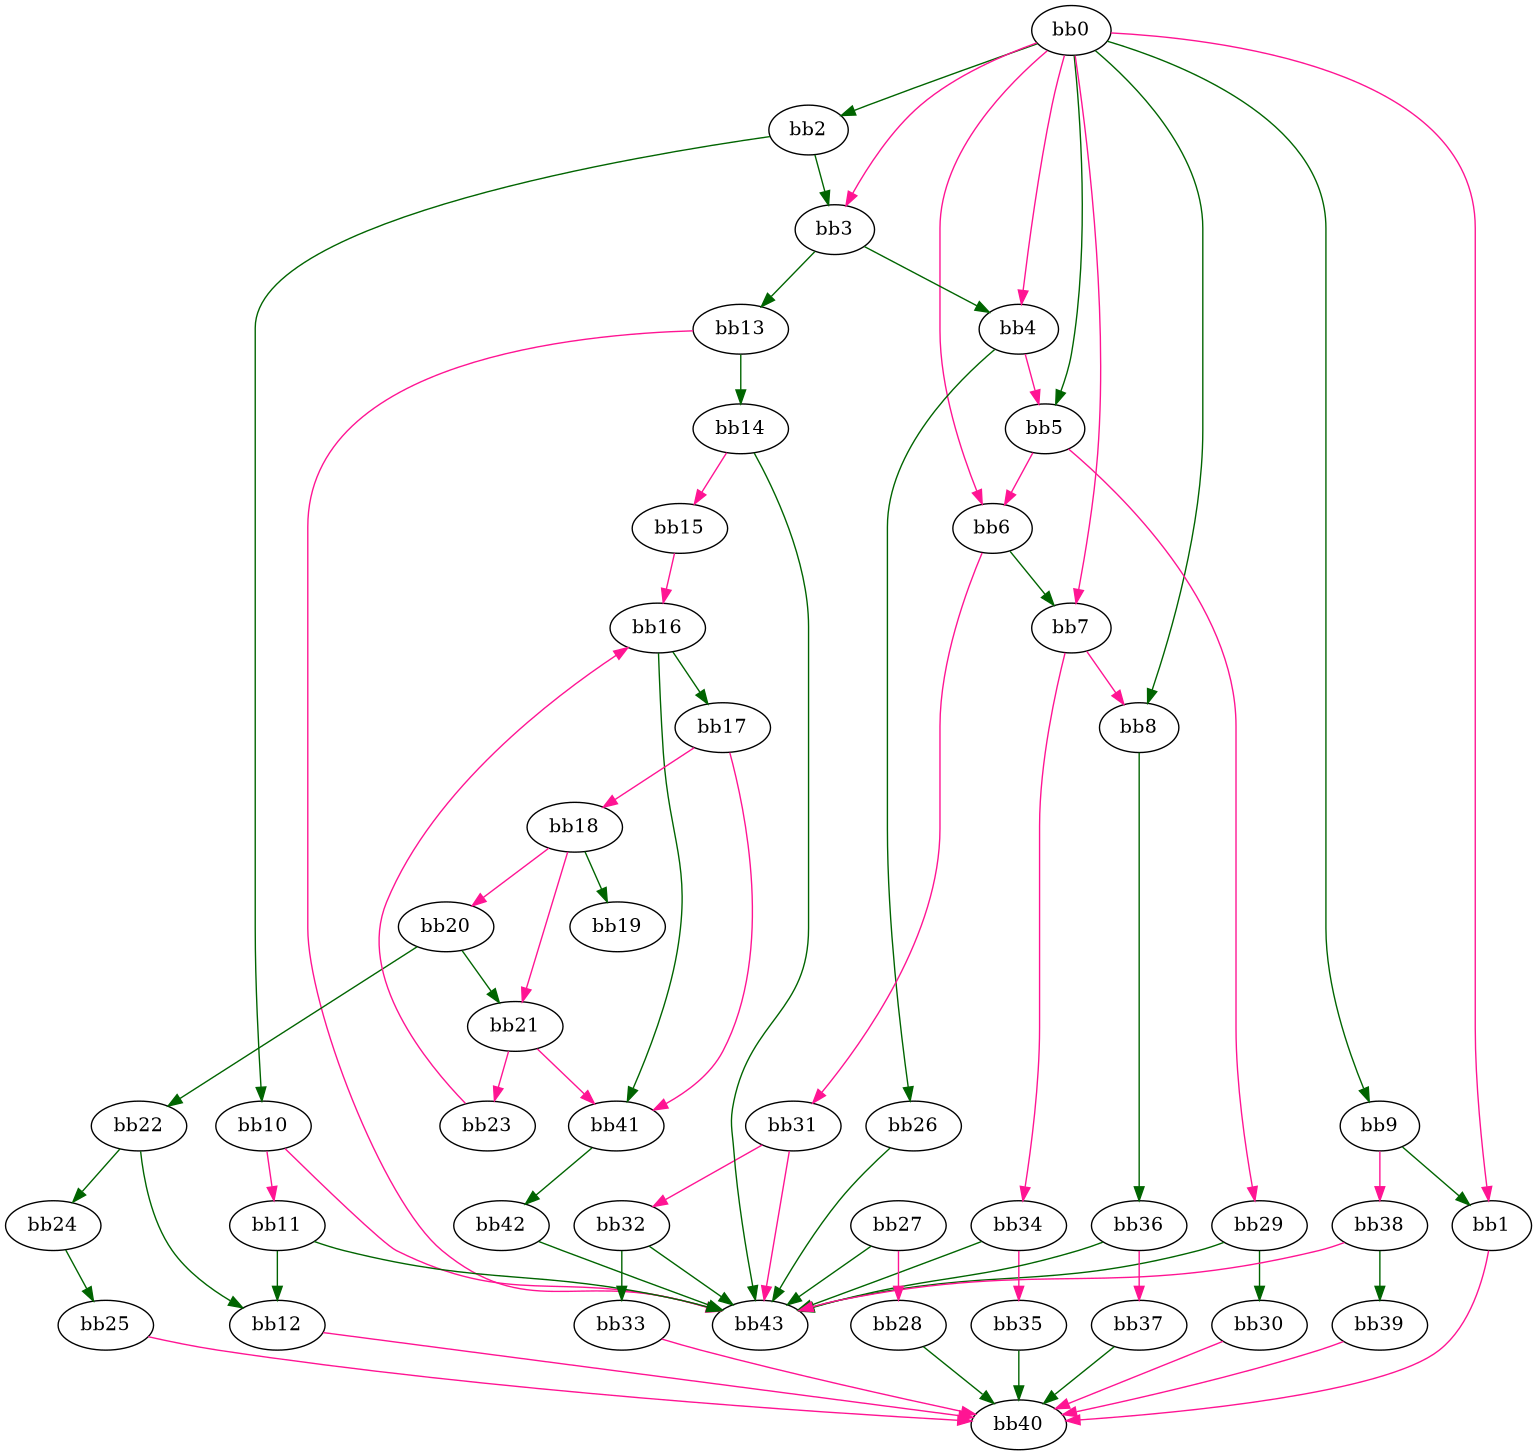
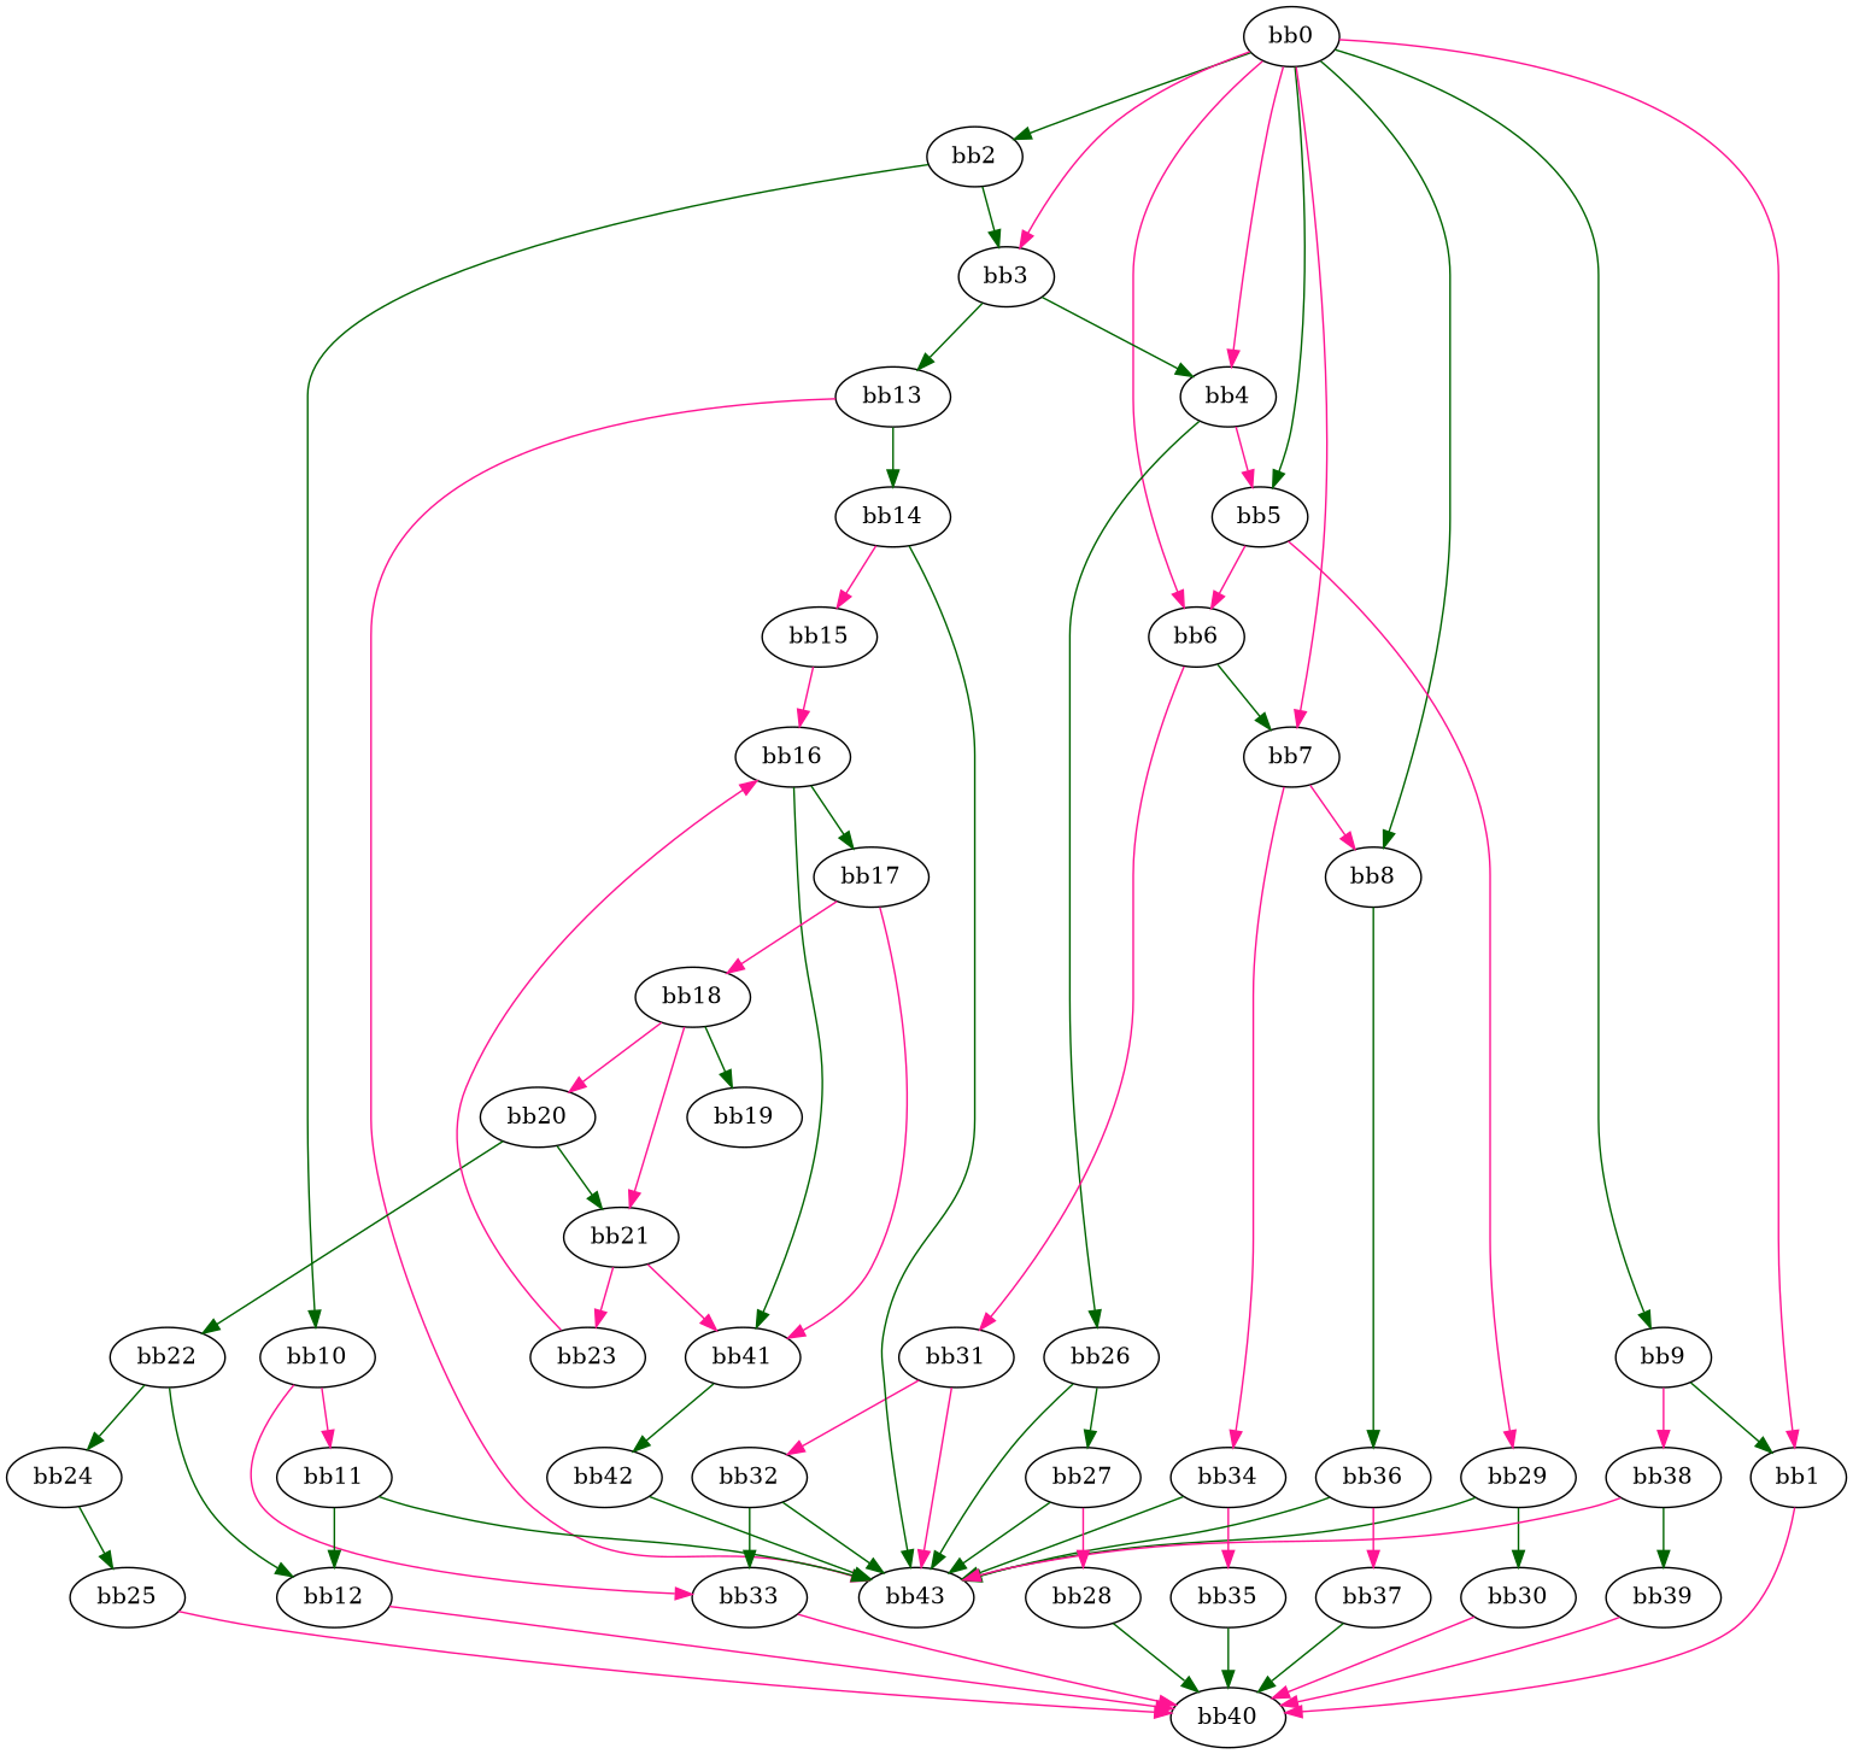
  digraph {
    edge [color=darkgreen]
    n1 [label="bb0\l"]
    n2 [label="bb1\l"]
    n3 [label="bb2\l"]
    n4 [label="bb3\l"]
    n5 [label="bb4\l"]
    n6 [label="bb5\l"]
    n7 [label="bb6\l"]
    n8 [label="bb7\l"]
    n9 [label="bb8\l"]
    n10 [label="bb9\l"]
    n11 [label="bb40\l"]
    n12 [label="bb10\l"]
    n13 [label="bb13\l"]
    n14 [label="bb26\l"]
    n15 [label="bb29\l"]
    n16 [label="bb31\l"]
    n17 [label="bb34\l"]
    n18 [label="bb36\l"]
    n19 [label="bb38\l"]
    n20 [label="bb11\l"]
    n21 [label="bb43\l"]
    n22 [label="bb14\l"]
    n23 [label="bb27\l"]
    n24 [label="bb30\l"]
    n25 [label="bb32\l"]
    n26 [label="bb35\l"]
    n27 [label="bb37\l"]
    n28 [label="bb39\l"]
    n29 [label="bb12\l"]
    n30 [label="bb15\l"]
    n31 [label="bb16\l"]
    n32 [label="bb17\l"]
    n33 [label="bb41\l"]
    n34 [label="bb18\l"]
    n35 [label="bb42\l"]
    n36 [label="bb19\l"]
    n37 [label="bb20\l"]
    n38 [label="bb21\l"]
    n39 [label="bb22\l"]
    n40 [label="bb23\l"]
    n41 [label="bb24\l"]
    n42 [label="bb25\l"]
    n43 [label="bb28\l"]
    n44 [label="bb33\l"]
    n1 -> n2 [color=deeppink]
    n1 -> n3
    n1 -> n4 [color=deeppink]
    n1 -> n5 [color=deeppink]
    n1 -> n6
    n1 -> n7 [color=deeppink]
    n1 -> n8 [color=deeppink]
    n1 -> n9
    n1 -> n10
    n2 -> n11 [color=deeppink]
    n3 -> n4
    n3 -> n12
    n4 -> n5
    n4 -> n13
    n5 -> n6 [color=deeppink]
    n5 -> n14
    n6 -> n7 [color=deeppink]
    n6 -> n15 [color=deeppink]
    n7 -> n8
    n7 -> n16 [color=deeppink]
    n8 -> n9 [color=deeppink]
    n8 -> n17 [color=deeppink]
    n9 -> n18
    n10 -> n2
    n10 -> n19 [color=deeppink]
    n12 -> n20 [color=deeppink]
-   n12 -> n21 [color=deeppink]
+   n12 -> n44 [color=deeppink]
    n13 -> n21 [color=deeppink]
    n13 -> n22
    n14 -> n21
+   n14 -> n23
    n15 -> n21
    n15 -> n24
    n16 -> n21 [color=deeppink]
    n16 -> n25 [color=deeppink]
    n17 -> n21
    n17 -> n26 [color=deeppink]
    n18 -> n21
    n18 -> n27 [color=deeppink]
    n19 -> n21 [color=deeppink]
    n19 -> n28
    n20 -> n21
    n20 -> n29
    n22 -> n21
    n22 -> n30 [color=deeppink]
    n23 -> n21
    n23 -> n43 [color=deeppink]
    n24 -> n11 [color=deeppink]
    n25 -> n21
    n25 -> n44
    n26 -> n11
    n27 -> n11
    n28 -> n11 [color=deeppink]
    n29 -> n11 [color=deeppink]
    n30 -> n31 [color=deeppink]
    n31 -> n32
    n31 -> n33
    n32 -> n33 [color=deeppink]
    n32 -> n34 [color=deeppink]
    n33 -> n35
    n34 -> n36
    n34 -> n37 [color=deeppink]
    n34 -> n38 [color=deeppink]
    n35 -> n21
    n37 -> n38
    n37 -> n39
    n38 -> n33 [color=deeppink]
    n38 -> n40 [color=deeppink]
    n39 -> n29
    n39 -> n41
    n40 -> n31 [color=deeppink]
    n41 -> n42
    n42 -> n11 [color=deeppink]
    n43 -> n11
    n44 -> n11 [color=deeppink]
  }
